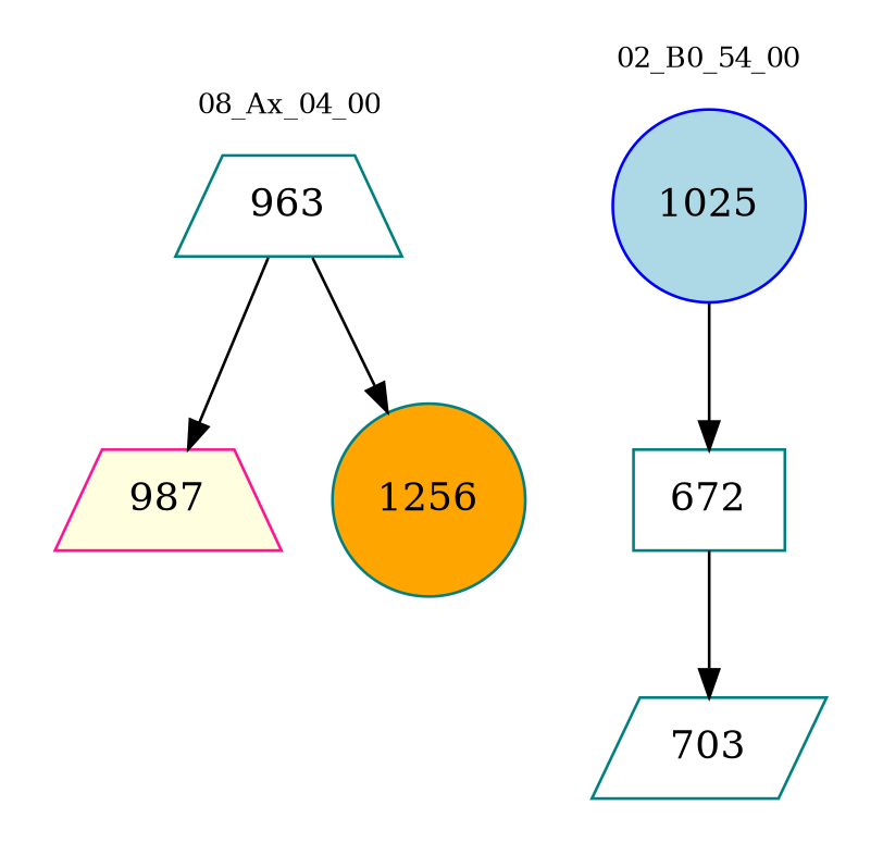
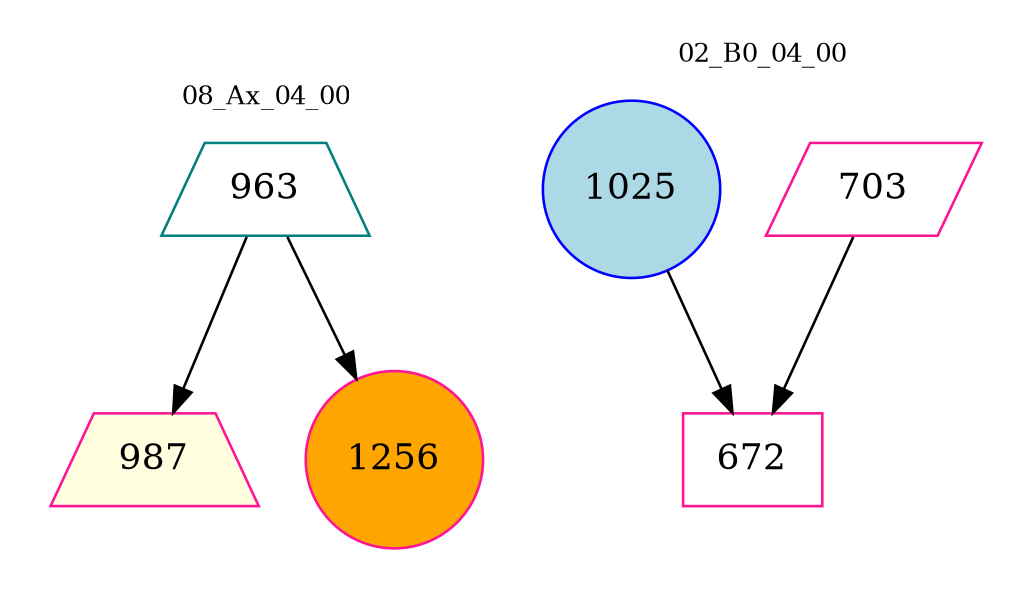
  digraph {
    node [color=deeppink fillcolor=white shape=trapezium style=filled]
    edge [color=black]
    n1 [color=teal label=963]
    n2 [fillcolor=lightyellow label=987]
-   n3 [color=teal fillcolor=orange label=1256 shape=circle]
-   n4 [color=teal label=672 shape=box]
-   n5 [color=teal label=703 shape=parallelogram]
+   n3 [fillcolor=orange label=1256 shape=circle]
+   n4 [label=672 shape=box]
+   n5 [label=703 shape=parallelogram]
    n6 [color=blue fillcolor=lightblue label=1025 shape=circle]
    subgraph cluster_1 {
      color=white
      fontsize=10
      label="08_Ax_04_00"
      n1
      n2
      n3
    }
    subgraph cluster_2 {
      color=white
      fontsize=10
-     label="02_B0_54_00"
+     label="02_B0_04_00"
      n4
      n5
      n6
    }
    n1 -> n2
    n1 -> n3
-   n4 -> n5
+   n5 -> n4
    n6 -> n4
  }
